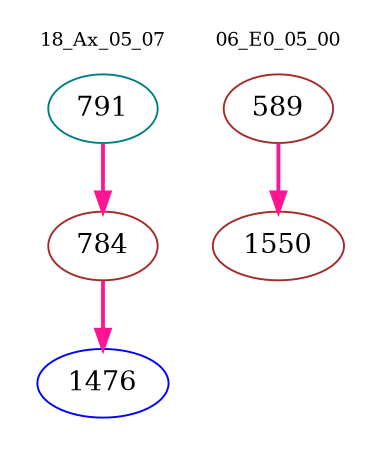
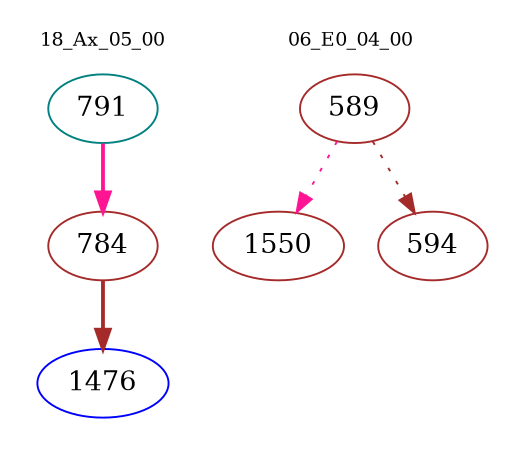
  digraph {
    node [color=brown]
    edge [color=brown style=bold]
    n1 [label=784]
    n2 [color=teal label=791]
    n3 [color=blue label=1476]
    n4 [label=589]
    n5 [label=1550]
+   n6 [label=594]
    subgraph cluster_1 {
      color=white
      fontsize=10
-     label="18_Ax_05_07"
+     label="18_Ax_05_00"
      n1
      n2
      n3
    }
    subgraph cluster_2 {
      color=white
      fontsize=10
-     label="06_E0_05_00"
+     label="06_E0_04_00"
      n4
      n5
+     n6
    }
-   n1 -> n3 [color=deeppink]
+   n1 -> n3
    n2 -> n1 [color=deeppink]
-   n4 -> n5 [color=deeppink]
+   n4 -> n5 [color=deeppink style=dotted]
+   n4 -> n6 [style=dotted]
  }
